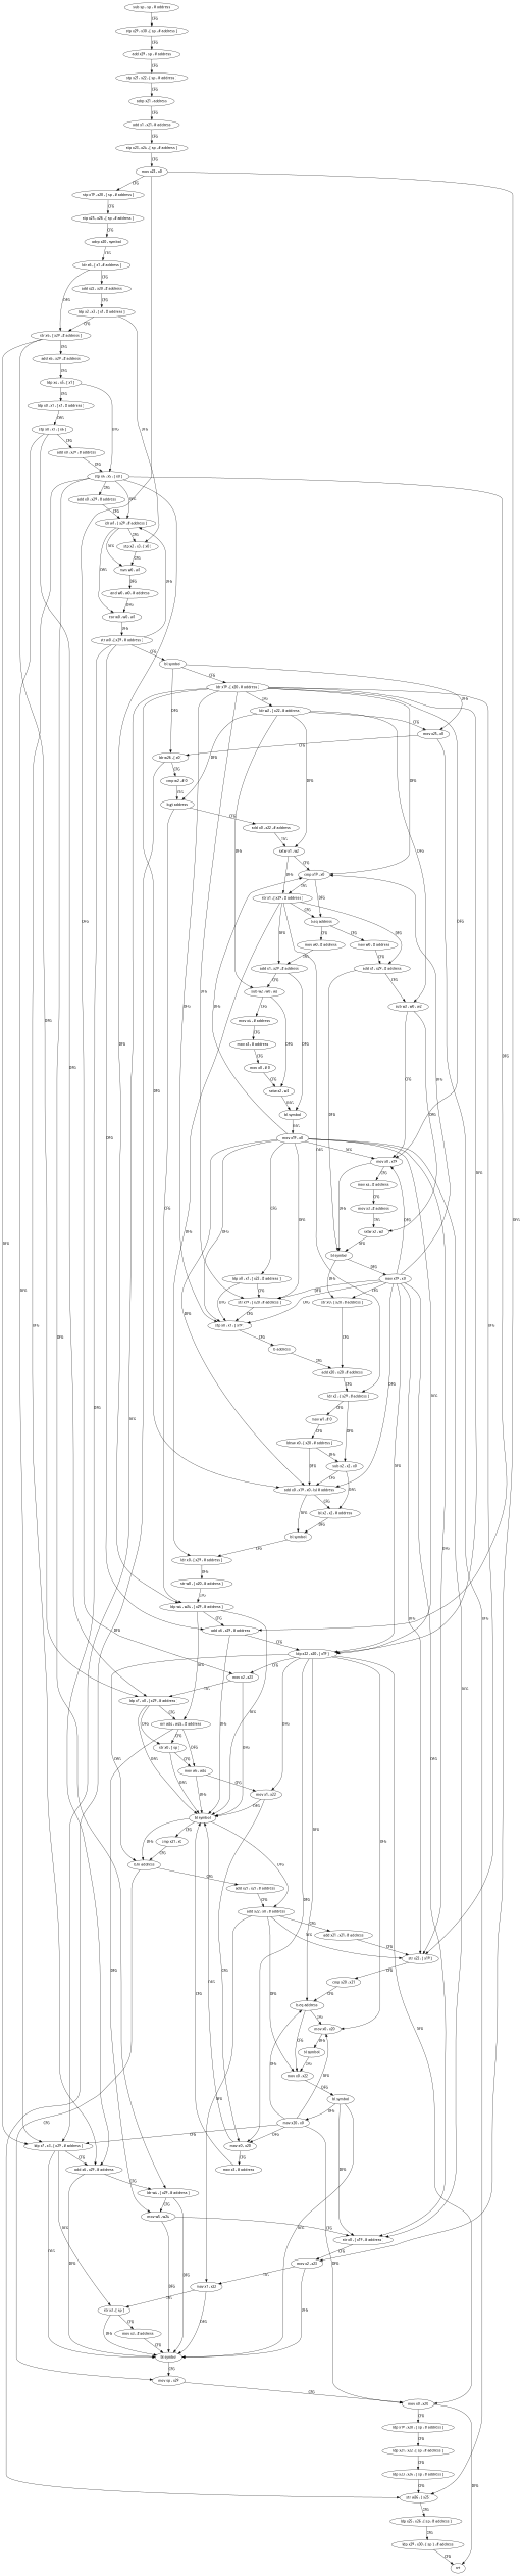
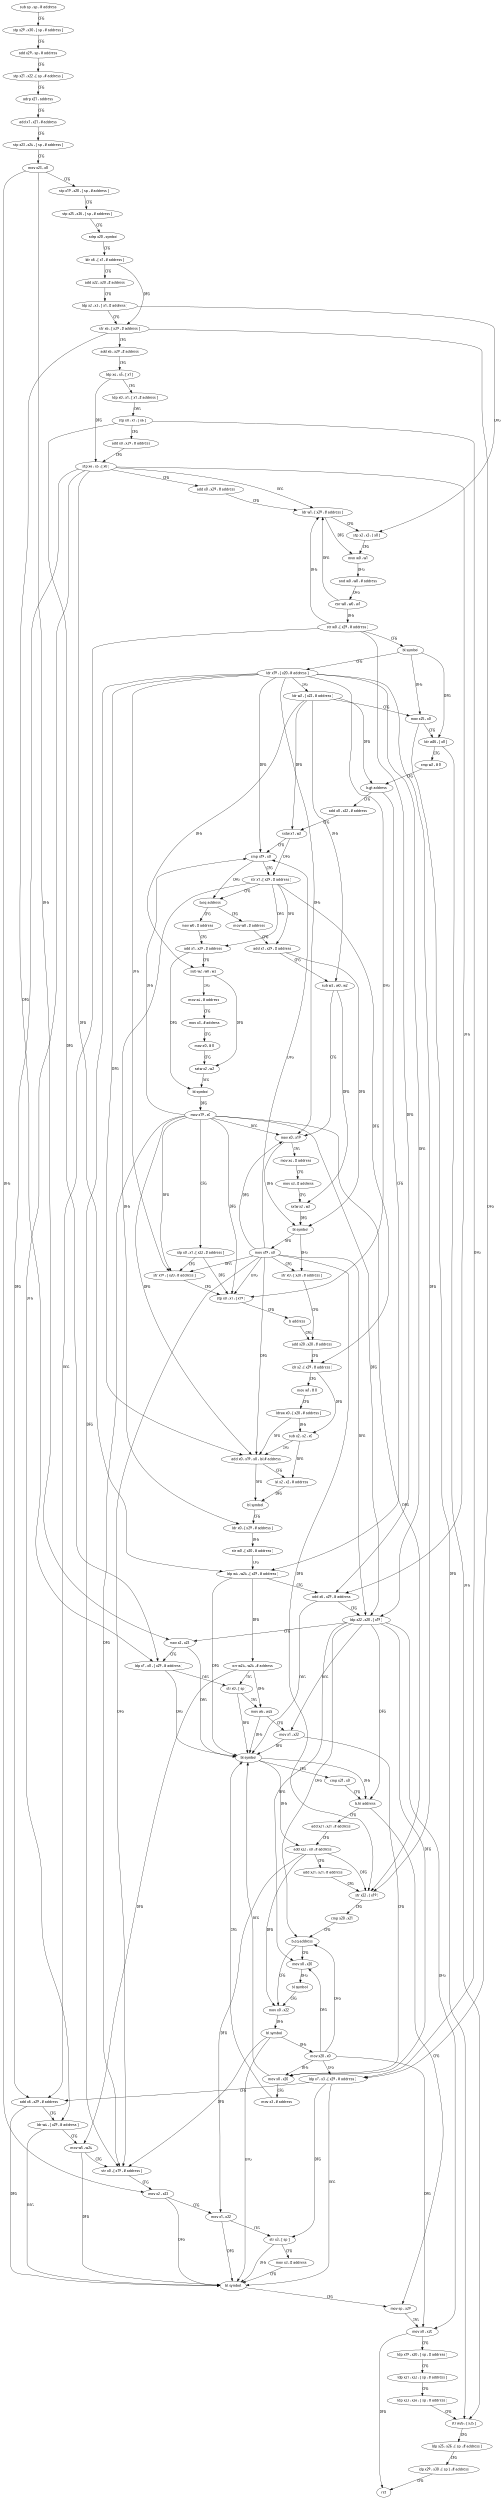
  digraph {
    fontname="Fira Sans"
    node [fontname="Fira Sans"]
    edge [fontname="Fira Sans"]
    n1 [label="sub sp , sp , # address"]
    n2 [label="stp x29 , x30 , [ sp , # address ]"]
    n3 [label="add x29 , sp , # address"]
    n4 [label="stp x21 , x22 , [ sp , # address ]"]
    n5 [label="adrp x21 , address"]
    n6 [label="add x1 , x21 , # address"]
    n7 [label="stp x23 , x24 , [ sp , # address ]"]
    n8 [label="mov x23 , x0"]
    n9 [label="stp x19 , x20 , [ sp , # address ]"]
    n10 [label="mov x2 , x23"]
    n11 [label="mov x2 , x23"]
    n12 [label="stp x25 , x26 , [ sp , # address ]"]
    n13 [label="ldp x7 , x0 , [ x29 , # address ]"]
    n14 [label="bl symbol"]
    n15 [label="mov x1 , x22"]
    n16 [label="bl symbol"]
    n17 [label="adrp x20 , symbol"]
    n18 [label="ldr x6 , [ x1 , # address ]"]
    n19 [label="add x22 , x20 , # address"]
    n20 [label="str x6 , [ x29 , # address ]"]
    n21 [label="ldp x2 , x3 , [ x1 , # address ]"]
    n22 [label="add x6 , x29 , # address"]
    n23 [label="ldp x7 , x3 , [ x29 , # address ]"]
    n24 [label="stp x2 , x3 , [ x0 ]"]
    n25 [label="mvn w0 , w1"]
    n26 [label="ldp x4 , x5 , [ x1 ]"]
    n27 [label="orr w24 , w24 , # address"]
    n28 [label="str x0 , [ sp ]"]
    n29 [label="add x6 , x29 , # address"]
    n30 [label="str x3 , [ sp ]"]
    n31 [label="ldp x0 , x1 , [ x1 , # address ]"]
    n32 [label="stp x4 , x5 , [ x0 ]"]
    n33 [label="stp x0 , x1 , [ x6 ]"]
    n34 [label="add x0 , x29 , # address"]
    n35 [label="ldr w1 , [ x29 , # address ]"]
    n36 [label="ldp w4 , w24 , [ x29 , # address ]"]
    n37 [label="add x6 , x29 , # address"]
    n38 [label="ldr w4 , [ x29 , # address ]"]
    n39 [label="add x0 , x29 , # address"]
    n40 [label="eor w0 , w0 , w1"]
    n41 [label="ldp x22 , x20 , [ x19 ]"]
    n42 [label="mov w5 , w24"]
    n43 [label="and w0 , w0 , # address"]
    n44 [label="str w0 , [ x29 , # address ]"]
    n45 [label="bl symbol"]
    n46 [label="ldr x19 , [ x20 , # address ]"]
    n47 [label="mov x25 , x0"]
    n48 [label="ldr w26 , [ x0 ]"]
    n49 [label="ldr w2 , [ x22 , # address ]"]
    n50 [label="cmp x19 , x0"]
    n51 [label="str x22 , [ x19 ]"]
    n52 [label="str x19 , [ x20 , # address ]"]
    n53 [label="stp x0 , x1 , [ x19 ]"]
    n54 [label="mov x0 , x19"]
    n55 [label="str x0 , [ x19 , # address ]"]
    n56 [label="add x0 , x19 , x0 , lsl # address"]
    n57 [label="str w26 , [ x25 ]"]
    n58 [label="cmp w2 , # 0"]
    n59 [label="b.gt address"]
    n60 [label="sxtw x1 , w2"]
    n61 [label="sub w2 , w0 , w2"]
    n62 [label="sub w2 , w0 , w2"]
    n63 [label="mov x1 , x22"]
    n64 [label="mov x0 , x20"]
    n65 [label="b.hi address"]
    n66 [label="mov x0 , x20"]
    n67 [label="b.eq address"]
    n68 [label="mov x0 , x20"]
    n69 [label="str x1 , [ x29 , # address ]"]
    n70 [label="b.eq address"]
    n71 [label="cmp x20 , x21"]
    n72 [label="b address"]
    n73 [label="bl symbol"]
    n74 [label="mov x4 , # address"]
    n75 [label="lsl x2 , x2 , # address"]
    n76 [label="bl symbol"]
    n77 [label="add x0 , x22 , # address"]
    n78 [label="mov x4 , # address"]
    n79 [label="sxtw x2 , w2"]
    n80 [label="sxtw x2 , w2"]
    n81 [label="ldp x25 , x26 , [ sp , # address ]"]
    n82 [label="mov w5 , w24"]
    n83 [label="cmp x21 , x0"]
    n84 [label="add x22 , x0 , # address"]
    n85 [label="mov x3 , # address"]
    n86 [label="mov sp , x29"]
    n87 [label="add x21 , x21 , # address"]
    n88 [label="ldp x19 , x20 , [ sp , # address ]"]
    n89 [label=ret]
    n90 [label="mov x0 , x22"]
    n91 [label="bl symbol"]
    n92 [label="add x21 , x21 , # address"]
    n93 [label="add x1 , x29 , # address"]
    n94 [label="add x1 , x29 , # address"]
    n95 [label="ldr x2 , [ x29 , # address ]"]
    n96 [label="ldr x0 , [ x29 , # address ]"]
    n97 [label="mov w0 , # address"]
    n98 [label="mov w0 , # address"]
    n99 [label="bl symbol"]
    n100 [label="mov w1 , # 0"]
    n101 [label="sub x2 , x2 , x0"]
    n102 [label="str w0 , [ x20 , # address ]"]
    n103 [label="ldp x21 , x22 , [ sp , # address ]"]
    n104 [label="ldp x23 , x24 , [ sp , # address ]"]
    n105 [label="ldp x29 , x30 , [ sp ] , # address"]
    n106 [label="bl symbol"]
    n107 [label="mov x20 , x0"]
    n108 [label="mov x19 , x0"]
    n109 [label="mov x3 , # address"]
    n110 [label="mov x0 , # 0"]
    n111 [label="ldp x0 , x1 , [ x22 , # address ]"]
    n112 [label="add x20 , x20 , # address"]
    n113 [label="mov x19 , x0"]
    n114 [label="str x0 , [ x20 , # address ]"]
    n115 [label="mov x3 , # address"]
    n116 [label="mov x3 , # address"]
    n117 [label="ldrsw x0 , [ x20 , # address ]"]
    n1 -> n2 [label=CFG]
    n2 -> n3 [label=CFG]
    n3 -> n4 [label=CFG]
    n4 -> n5 [label=CFG]
    n5 -> n6 [label=CFG]
    n6 -> n7 [label=CFG]
    n7 -> n8 [label=CFG]
    n8 -> n9 [label=CFG]
    n8 -> n10 [label=DFG]
    n8 -> n11 [label=DFG]
    n9 -> n12 [label=CFG]
    n10 -> n13 [label=CFG]
    n10 -> n14 [label=DFG]
    n11 -> n15 [label=CFG]
    n11 -> n16 [label=DFG]
    n12 -> n17 [label=CFG]
    n13 -> n14 [label=DFG]
-   n13 -> n27 [label=CFG]
    n13 -> n28 [label=DFG]
    n14 -> n65 [label=DFG]
    n14 -> n83 [label=CFG]
    n14 -> n84 [label=DFG]
    n15 -> n16 [label=DFG]
    n15 -> n30 [label=CFG]
    n16 -> n86 [label=CFG]
    n17 -> n18 [label=CFG]
    n18 -> n19 [label=CFG]
    n18 -> n20 [label=DFG]
    n19 -> n21 [label=CFG]
    n20 -> n13 [label=DFG]
    n20 -> n22 [label=CFG]
    n20 -> n23 [label=DFG]
    n21 -> n20 [label=CFG]
    n21 -> n24 [label=DFG]
    n22 -> n26 [label=CFG]
    n23 -> n16 [label=DFG]
    n23 -> n29 [label=CFG]
    n23 -> n30 [label=DFG]
    n24 -> n25 [label=CFG]
    n25 -> n43 [label=DFG]
    n26 -> n31 [label=CFG]
    n26 -> n32 [label=DFG]
    n27 -> n28 [label=CFG]
    n27 -> n42 [label=DFG]
    n27 -> n82 [label=DFG]
    n28 -> n14 [label=DFG]
    n28 -> n82 [label=CFG]
    n29 -> n16 [label=DFG]
    n29 -> n38 [label=CFG]
    n30 -> n16 [label=DFG]
    n30 -> n116 [label=CFG]
    n31 -> n33 [label=DFG]
    n32 -> n29 [label=DFG]
    n32 -> n34 [label=CFG]
    n32 -> n35 [label=DFG]
    n32 -> n36 [label=DFG]
    n32 -> n37 [label=DFG]
    n32 -> n38 [label=DFG]
    n33 -> n13 [label=DFG]
    n33 -> n23 [label=DFG]
    n33 -> n39 [label=CFG]
    n34 -> n35 [label=CFG]
    n35 -> n24 [label=CFG]
    n35 -> n25 [label=DFG]
-   n35 -> n40 [label=DFG]
+   n40 -> n35 [label=DFG]
    n36 -> n14 [label=DFG]
    n36 -> n27 [label=DFG]
    n36 -> n37 [label=CFG]
    n37 -> n14 [label=DFG]
    n37 -> n41 [label=CFG]
    n38 -> n16 [label=DFG]
    n38 -> n42 [label=CFG]
    n39 -> n32 [label=CFG]
    n40 -> n44 [label=DFG]
    n41 -> n10 [label=CFG]
    n41 -> n63 [label=DFG]
    n41 -> n64 [label=DFG]
    n41 -> n65 [label=DFG]
    n41 -> n66 [label=DFG]
    n41 -> n67 [label=DFG]
    n41 -> n68 [label=DFG]
    n42 -> n16 [label=DFG]
    n42 -> n55 [label=CFG]
    n43 -> n40 [label=DFG]
    n44 -> n29 [label=DFG]
    n44 -> n35 [label=DFG]
    n44 -> n37 [label=DFG]
    n44 -> n45 [label=CFG]
    n45 -> n46 [label=CFG]
    n45 -> n47 [label=DFG]
    n45 -> n48 [label=DFG]
    n46 -> n41 [label=DFG]
    n46 -> n49 [label=CFG]
    n46 -> n50 [label=DFG]
    n46 -> n51 [label=DFG]
    n46 -> n52 [label=DFG]
    n46 -> n53 [label=DFG]
    n46 -> n54 [label=DFG]
-   n46 -> n23 [label=DFG]
+   n46 -> n55 [label=DFG]
    n46 -> n56 [label=DFG]
    n47 -> n48 [label=CFG]
    n47 -> n57 [label=DFG]
    n48 -> n57 [label=DFG]
    n48 -> n58 [label=CFG]
    n49 -> n47 [label=CFG]
    n49 -> n59 [label=DFG]
    n49 -> n60 [label=DFG]
    n49 -> n61 [label=DFG]
    n49 -> n62 [label=DFG]
    n50 -> n69 [label=CFG]
    n50 -> n70 [label=DFG]
    n51 -> n71 [label=CFG]
    n52 -> n53 [label=CFG]
    n53 -> n72 [label=CFG]
    n54 -> n73 [label=DFG]
    n54 -> n74 [label=CFG]
    n55 -> n11 [label=CFG]
    n56 -> n75 [label=CFG]
    n56 -> n76 [label=DFG]
    n57 -> n81 [label=CFG]
    n58 -> n59 [label=CFG]
    n59 -> n36 [label=CFG]
    n59 -> n77 [label=CFG]
    n60 -> n50 [label=CFG]
    n60 -> n69 [label=DFG]
    n61 -> n78 [label=CFG]
    n61 -> n79 [label=DFG]
    n62 -> n54 [label=CFG]
    n62 -> n80 [label=DFG]
    n63 -> n14 [label=DFG]
    n63 -> n64 [label=CFG]
    n64 -> n14 [label=DFG]
    n64 -> n85 [label=CFG]
    n65 -> n86 [label=CFG]
    n65 -> n87 [label=CFG]
    n66 -> n88 [label=CFG]
    n66 -> n89 [label=DFG]
    n67 -> n68 [label=CFG]
    n67 -> n90 [label=CFG]
    n68 -> n91 [label=DFG]
    n69 -> n70 [label=CFG]
    n69 -> n93 [label=DFG]
    n69 -> n94 [label=DFG]
    n69 -> n95 [label=DFG]
    n69 -> n96 [label=DFG]
    n70 -> n97 [label=CFG]
    n70 -> n98 [label=CFG]
    n71 -> n67 [label=CFG]
    n72 -> n112 [label=CFG]
    n73 -> n113 [label=DFG]
    n73 -> n114 [label=DFG]
    n74 -> n115 [label=CFG]
    n75 -> n76 [label=DFG]
    n76 -> n96 [label=CFG]
    n77 -> n60 [label=CFG]
    n78 -> n109 [label=CFG]
    n79 -> n99 [label=DFG]
    n80 -> n73 [label=DFG]
    n81 -> n105 [label=CFG]
    n82 -> n14 [label=DFG]
    n82 -> n63 [label=CFG]
    n83 -> n65 [label=CFG]
    n84 -> n15 [label=DFG]
    n84 -> n51 [label=DFG]
    n84 -> n90 [label=DFG]
    n84 -> n92 [label=CFG]
    n85 -> n14 [label=CFG]
    n86 -> n66 [label=CFG]
    n87 -> n84 [label=CFG]
    n88 -> n103 [label=CFG]
    n90 -> n106 [label=DFG]
    n91 -> n90 [label=CFG]
    n92 -> n51 [label=CFG]
    n93 -> n61 [label=CFG]
    n93 -> n99 [label=DFG]
    n94 -> n62 [label=CFG]
    n94 -> n73 [label=DFG]
    n95 -> n100 [label=CFG]
    n95 -> n101 [label=DFG]
    n96 -> n102 [label=DFG]
    n97 -> n93 [label=CFG]
    n98 -> n94 [label=CFG]
    n99 -> n108 [label=DFG]
    n100 -> n117 [label=CFG]
    n101 -> n56 [label=CFG]
    n101 -> n75 [label=DFG]
    n102 -> n36 [label=CFG]
    n103 -> n104 [label=CFG]
    n104 -> n57 [label=CFG]
    n105 -> n89 [label=CFG]
    n106 -> n16 [label=DFG]
    n106 -> n55 [label=DFG]
    n106 -> n107 [label=DFG]
    n107 -> n23 [label=CFG]
    n107 -> n64 [label=DFG]
    n107 -> n66 [label=DFG]
    n107 -> n67 [label=DFG]
    n107 -> n68 [label=DFG]
    n108 -> n41 [label=DFG]
    n108 -> n50 [label=DFG]
    n108 -> n51 [label=DFG]
    n108 -> n52 [label=DFG]
    n108 -> n53 [label=DFG]
    n108 -> n54 [label=DFG]
    n108 -> n55 [label=DFG]
    n108 -> n56 [label=DFG]
    n108 -> n111 [label=CFG]
    n109 -> n110 [label=CFG]
    n110 -> n79 [label=CFG]
    n111 -> n52 [label=CFG]
    n111 -> n53 [label=DFG]
    n112 -> n95 [label=CFG]
    n113 -> n41 [label=DFG]
    n113 -> n50 [label=DFG]
    n113 -> n51 [label=DFG]
    n113 -> n52 [label=DFG]
    n113 -> n53 [label=DFG]
    n113 -> n54 [label=DFG]
    n113 -> n55 [label=DFG]
    n113 -> n56 [label=DFG]
    n113 -> n114 [label=CFG]
    n114 -> n112 [label=CFG]
    n115 -> n80 [label=CFG]
    n116 -> n16 [label=CFG]
    n117 -> n56 [label=DFG]
    n117 -> n101 [label=DFG]
  }
